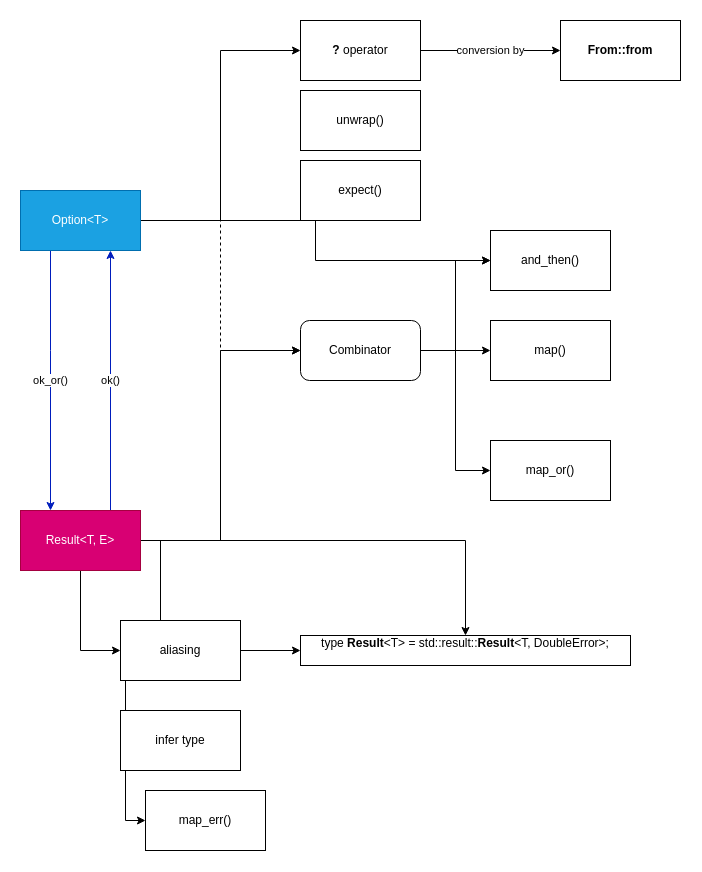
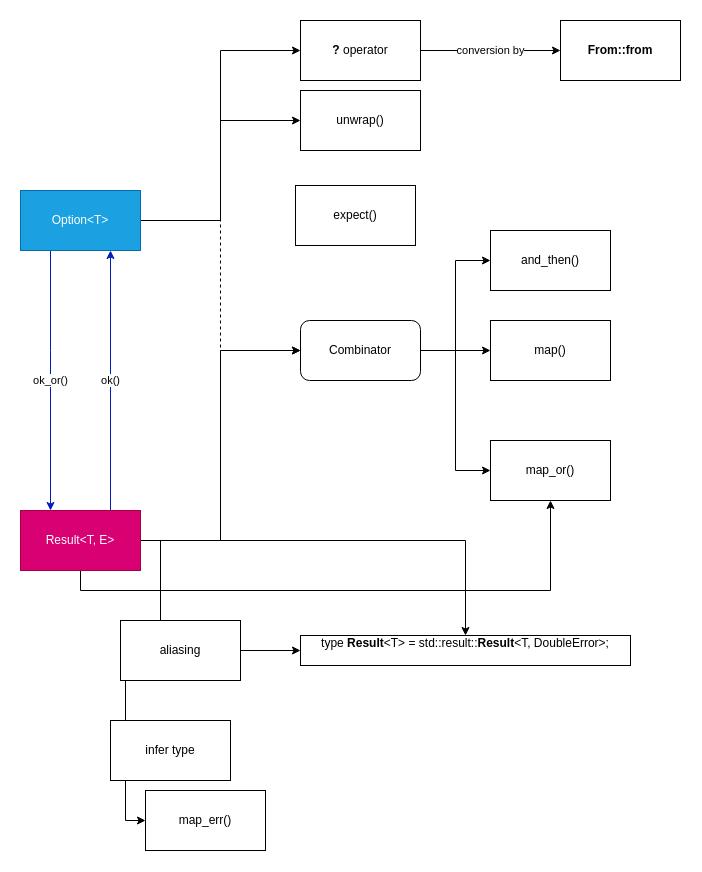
  <mxCell id="0" />
  <mxCell id="1" parent="0" />
  <mxCell id="2" style="edgeStyle=orthogonalEdgeStyle;rounded=0;orthogonalLoop=1;jettySize=auto;html=1;entryX=0;entryY=0.5;entryDx=0;entryDy=0;dashed=1;" edge="1" parent="1" source="6" target="14"><mxGeometry relative="1" as="geometry" /></mxCell>
  <mxCell id="3" style="edgeStyle=orthogonalEdgeStyle;rounded=0;orthogonalLoop=1;jettySize=auto;html=1;entryX=0;entryY=0.5;entryDx=0;entryDy=0;" edge="1" parent="1" source="6" target="10"><mxGeometry relative="1" as="geometry" /></mxCell>
- <mxCell id="4" style="edgeStyle=orthogonalEdgeStyle;rounded=0;orthogonalLoop=1;jettySize=auto;html=1;" edge="1" parent="1" source="6" target="8"><mxGeometry relative="1" as="geometry" /></mxCell>
+ <mxCell id="4" style="edgeStyle=orthogonalEdgeStyle;rounded=0;orthogonalLoop=1;jettySize=auto;html=1;entryX=0;entryY=0.5;entryDx=0;entryDy=0;" edge="1" parent="1" source="6" target="16"><mxGeometry relative="1" as="geometry" /></mxCell>
  <mxCell id="5" value="ok_or()" style="edgeStyle=orthogonalEdgeStyle;rounded=0;orthogonalLoop=1;jettySize=auto;html=1;entryX=0.25;entryY=0;entryDx=0;entryDy=0;fillColor=#0050ef;strokeColor=#001DBC;" edge="1" parent="1" source="6" target="22"><mxGeometry relative="1" as="geometry"><Array as="points"><mxPoint x="50" y="350" /><mxPoint x="50" y="350" /></Array></mxGeometry></mxCell>
  <mxCell id="6" value="Option&amp;lt;T&amp;gt;" style="rounded=0;whiteSpace=wrap;html=1;fillColor=#1ba1e2;fontColor=#ffffff;strokeColor=#006EAF;" vertex="1" parent="1"><mxGeometry x="20" y="190" width="120" height="60" as="geometry" /></mxCell>
  <mxCell id="7" value="map()" style="whiteSpace=wrap;html=1;rounded=0;" vertex="1" parent="1"><mxGeometry x="490" y="320" width="120" height="60" as="geometry" /></mxCell>
  <mxCell id="8" value="and_then()" style="rounded=0;whiteSpace=wrap;html=1;" vertex="1" parent="1"><mxGeometry x="490" y="230" width="120" height="60" as="geometry" /></mxCell>
  <mxCell id="9" value="conversion by" style="edgeStyle=orthogonalEdgeStyle;rounded=0;orthogonalLoop=1;jettySize=auto;html=1;strokeWidth=1;" edge="1" parent="1" source="10" target="29"><mxGeometry relative="1" as="geometry" /></mxCell>
  <mxCell id="10" value="&lt;b&gt;? &lt;/b&gt;operator" style="rounded=0;whiteSpace=wrap;html=1;" vertex="1" parent="1"><mxGeometry x="300" y="20" width="120" height="60" as="geometry" /></mxCell>
  <mxCell id="11" style="edgeStyle=orthogonalEdgeStyle;rounded=0;orthogonalLoop=1;jettySize=auto;html=1;entryX=0;entryY=0.5;entryDx=0;entryDy=0;" edge="1" parent="1" source="14" target="8"><mxGeometry relative="1" as="geometry" /></mxCell>
  <mxCell id="12" style="edgeStyle=orthogonalEdgeStyle;rounded=0;orthogonalLoop=1;jettySize=auto;html=1;entryX=0;entryY=0.5;entryDx=0;entryDy=0;" edge="1" parent="1" source="14" target="7"><mxGeometry relative="1" as="geometry" /></mxCell>
  <mxCell id="13" style="edgeStyle=orthogonalEdgeStyle;rounded=0;orthogonalLoop=1;jettySize=auto;html=1;entryX=0;entryY=0.5;entryDx=0;entryDy=0;" edge="1" parent="1" source="14" target="15"><mxGeometry relative="1" as="geometry" /></mxCell>
  <mxCell id="14" value="Combinator" style="rounded=1;whiteSpace=wrap;html=1;" vertex="1" parent="1"><mxGeometry x="300" y="320" width="120" height="60" as="geometry" /></mxCell>
  <mxCell id="15" value="map_or()" style="rounded=0;whiteSpace=wrap;html=1;" vertex="1" parent="1"><mxGeometry x="490" y="440" width="120" height="60" as="geometry" /></mxCell>
  <mxCell id="16" value="unwrap()" style="rounded=0;whiteSpace=wrap;html=1;" vertex="1" parent="1"><mxGeometry x="300" y="90" width="120" height="60" as="geometry" /></mxCell>
  <mxCell id="17" style="edgeStyle=orthogonalEdgeStyle;rounded=0;orthogonalLoop=1;jettySize=auto;html=1;entryX=0;entryY=0.5;entryDx=0;entryDy=0;" edge="1" parent="1" source="22" target="14"><mxGeometry relative="1" as="geometry" /></mxCell>
- <mxCell id="18" style="edgeStyle=orthogonalEdgeStyle;rounded=0;orthogonalLoop=1;jettySize=auto;html=1;entryX=0;entryY=0.5;entryDx=0;entryDy=0;exitX=0.5;exitY=1;exitDx=0;exitDy=0;" edge="1" parent="1" source="22" target="24"><mxGeometry relative="1" as="geometry" /></mxCell>
+ <mxCell id="18" style="edgeStyle=orthogonalEdgeStyle;rounded=0;orthogonalLoop=1;jettySize=auto;html=1;exitX=0.5;exitY=1;exitDx=0;exitDy=0;" edge="1" parent="1" source="22" target="15"><mxGeometry relative="1" as="geometry" /></mxCell>
  <mxCell id="19" value="ok()" style="edgeStyle=orthogonalEdgeStyle;rounded=0;orthogonalLoop=1;jettySize=auto;html=1;entryX=0.75;entryY=1;entryDx=0;entryDy=0;exitX=0.75;exitY=0;exitDx=0;exitDy=0;fillColor=#0050ef;strokeColor=#001DBC;" edge="1" parent="1" source="22" target="6"><mxGeometry relative="1" as="geometry" /></mxCell>
  <mxCell id="20" style="edgeStyle=orthogonalEdgeStyle;rounded=0;orthogonalLoop=1;jettySize=auto;html=1;strokeWidth=1;" edge="1" parent="1" source="22" target="25"><mxGeometry relative="1" as="geometry" /></mxCell>
  <mxCell id="21" style="edgeStyle=orthogonalEdgeStyle;rounded=0;orthogonalLoop=1;jettySize=auto;html=1;entryX=0;entryY=0.5;entryDx=0;entryDy=0;strokeWidth=1;" edge="1" parent="1" source="22" target="28"><mxGeometry relative="1" as="geometry" /></mxCell>
  <mxCell id="22" value="Result&amp;lt;T, E&amp;gt;" style="rounded=0;whiteSpace=wrap;html=1;fillColor=#d80073;fontColor=#ffffff;strokeColor=#A50040;" vertex="1" parent="1"><mxGeometry x="20" y="510" width="120" height="60" as="geometry" /></mxCell>
  <mxCell id="23" value="" style="edgeStyle=orthogonalEdgeStyle;rounded=0;orthogonalLoop=1;jettySize=auto;html=1;" edge="1" parent="1" source="24" target="25"><mxGeometry relative="1" as="geometry" /></mxCell>
  <mxCell id="24" value="aliasing" style="rounded=0;whiteSpace=wrap;html=1;" vertex="1" parent="1"><mxGeometry x="120" y="620" width="120" height="60" as="geometry" /></mxCell>
  <mxCell id="25" value="&lt;div&gt;type &lt;b&gt;Result&lt;/b&gt;&amp;lt;T&amp;gt; = std::result::&lt;b&gt;Result&lt;/b&gt;&amp;lt;T, DoubleError&amp;gt;;&lt;/div&gt;&lt;div&gt;&lt;br&gt;&lt;/div&gt;" style="rounded=0;whiteSpace=wrap;html=1;" vertex="1" parent="1"><mxGeometry x="300" y="635" width="330" height="30" as="geometry" /></mxCell>
- <mxCell id="26" value="expect()" style="rounded=0;whiteSpace=wrap;html=1;" vertex="1" parent="1"><mxGeometry x="300" y="160" width="120" height="60" as="geometry" /></mxCell>
- <mxCell id="27" value="infer type" style="rounded=0;whiteSpace=wrap;html=1;" vertex="1" parent="1"><mxGeometry x="120" y="710" width="120" height="60" as="geometry" /></mxCell>
+ <mxCell id="26" value="expect()" style="rounded=0;whiteSpace=wrap;html=1;" vertex="1" parent="1"><mxGeometry x="295" y="185" width="120" height="60" as="geometry" /></mxCell>
+ <mxCell id="27" value="infer type" style="rounded=0;whiteSpace=wrap;html=1;" vertex="1" parent="1"><mxGeometry x="110" y="720" width="120" height="60" as="geometry" /></mxCell>
  <mxCell id="28" value="map_err()" style="rounded=0;whiteSpace=wrap;html=1;" vertex="1" parent="1"><mxGeometry x="145" y="790" width="120" height="60" as="geometry" /></mxCell>
  <mxCell id="29" value="&lt;b&gt;From::from&lt;/b&gt;" style="rounded=0;whiteSpace=wrap;html=1;" vertex="1" parent="1"><mxGeometry x="560" y="20" width="120" height="60" as="geometry" /></mxCell>
